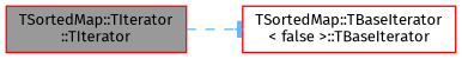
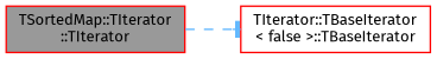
  digraph {
    rankdir=LR
    fontname="Fira Sans"
    node [color=red fontname="Fira Sans" fontsize=10 shape=box style=filled]
    n1 [fillcolor=grey60 fontcolor=black height=0.2 label="TSortedMap::TIterator\l::TIterator" width=0.4]
-   n2 [fillcolor=white height=0.2 label="TSortedMap::TBaseIterator\l\< false \>::TBaseIterator" width=0.4]
+   n2 [fillcolor=white height=0.2 label="TIterator::TBaseIterator\l\< false \>::TBaseIterator" width=0.4]
    n1 -> n2 [color=steelblue1 fontname="Fira Sans" fontsize=10 labelfontname=Helvetica labelfontsize=10 style=dashed arrowhead=tee]
  }
